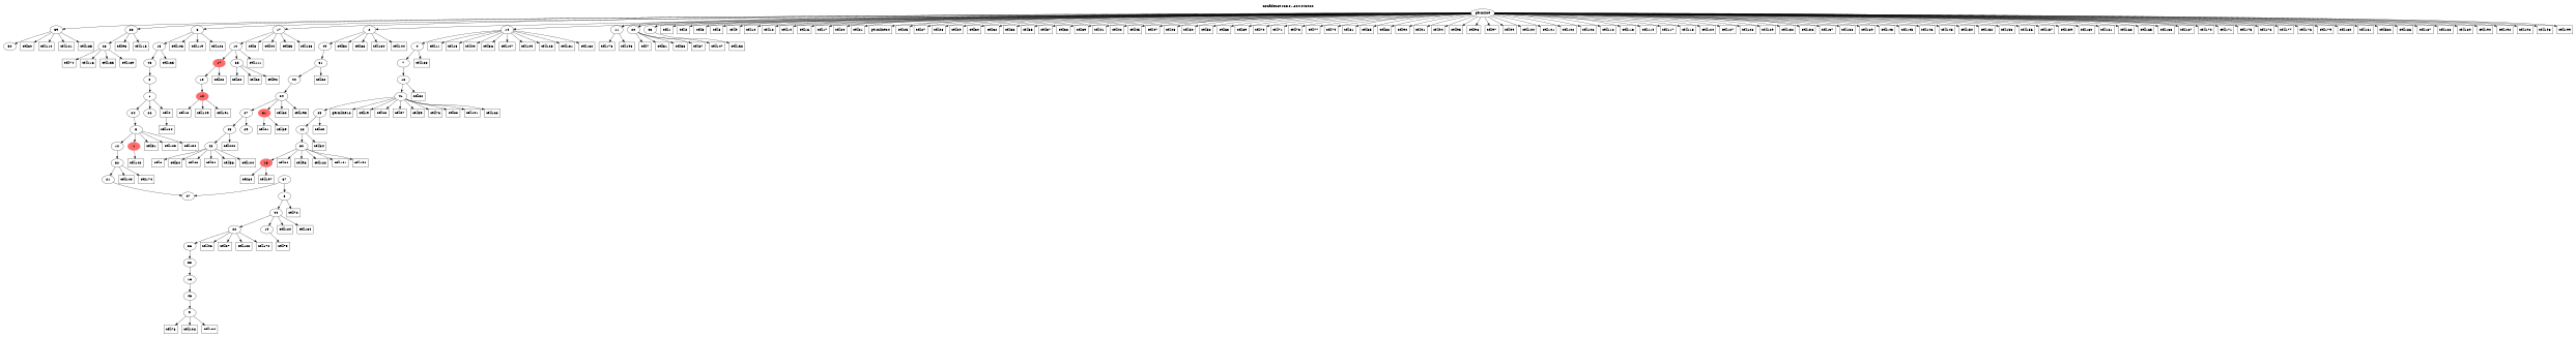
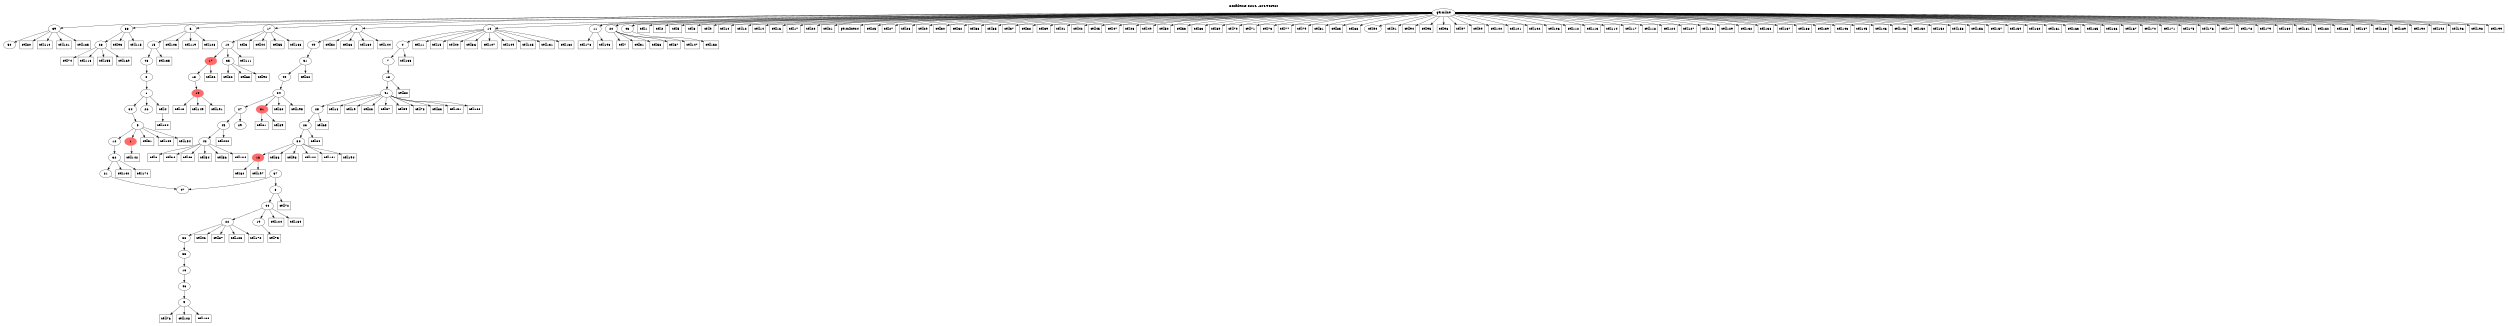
  digraph {
    label="Confidence score: -804.948980"
    labelloc=t
    node [shape=box]
    n1 [label=39 shape=""]
    n2 [label=50 shape=""]
    cell80
    cell110
    cell121
    cell185
    n7 [label=38 shape=""]
    n8 [label=28 shape=""]
    cell93
    cell115
    cell74
    cell116
    cell155
    cell169
    n15 [label=46 shape=""]
    n16 [label=9 shape=""]
    cell76
    cell108
    cell184
    n20 [label=16 shape=""]
    n21 [label=33 shape=""]
    n22 [label=36 shape=""]
    n23 [label=22 shape=""]
    cell46
    cell87
    cell123
    cell172
    n28 [label=44 shape=""]
    n29 [label=19 shape=""]
    cell120
    cell164
    cell75
    n33 [label=8 shape=""]
    cell72
    n35 [label=37 shape=""]
    n36 [label=47 shape=""]
    n37 [label=21 shape=""]
    n38 [label=32 shape=""]
    cell140
    cell174
    n41 [label=12 shape=""]
    n42 [label=5 shape=""]
    n43 [color=indianred1 label=1 style=filled shape=""]
    cell51
    cell105
    cell154
    cell142
    n48 [label=34 shape=""]
    n49 [label=1 shape=""]
    n50 [label=26 shape=""]
    cell4
    cell134
    n53 [label=3 shape=""]
    n54 [label=48 shape=""]
    n55 [label=15 shape=""]
    cell135
    n57 [label=6 shape=""]
    cell103
    cell119
    cell126
    n61 [label=13 shape=""]
    n62 [color=indianred1 label=10 style=filled shape=""]
    cell13
    cell149
    cell191
    n66 [color=indianred1 label=17 style=filled shape=""]
    cell26
    n68 [label=10 shape=""]
    n69 [label=35 shape=""]
    cell111
    cell22
    cell68
    cell92
    n74 [label=17 shape=""]
    cell3
    cell44
    cell55
    cell183
    n79 [label=45 shape=""]
    n80 [label=42 shape=""]
    cell200
    cell6
    cell34
    cell43
    cell54
    cell56
    cell104
    n88 [label=27 shape=""]
    n89 [label=29 shape=""]
    n90 [label=24 shape=""]
    n91 [color=indianred1 label=31 style=filled shape=""]
    cell60
    cell195
    cell61
    cell89
    n96 [label=40 shape=""]
    n97 [label=31 shape=""]
    cell62
    n99 [label=49 shape=""]
    n100 [label=2 shape=""]
    cell52
    cell66
    cell130
    cell144
    n105 [label=30 shape=""]
    n106 [color=indianred1 label=18 style=filled shape=""]
    cell36
    cell98
    cell122
    cell141
    cell194
    cell64
    cell197
    n114 [label=23 shape=""]
    cell84
    n116 [label=25 shape=""]
    cell65
    n118 [label=41 shape=""]
-   cell18 [label=germline18]
+   cell18
    cell19
    cell23
    cell57
    cell59
    cell78
    cell83
    cell151
    cell168
    n128 [label=18 shape=""]
    cell82
    n130 [label=7 shape=""]
    n131 [label=4 shape=""]
    cell133
    n133 [label=14 shape=""]
    cell11
    cell15
    cell40
    cell86
    cell107
    cell109
    cell125
    cell131
    cell162
    n143 [label=germline shape=""]
    n144 [label=11 shape=""]
    n145 [label=20 shape=""]
    n146 [label=43 shape=""]
    cell1
    cell2
    cell5
    cell8
    cell9
    cell10
    cell12
    cell14
    cell16
    cell17
    cell20
    cell21
    n159 [label=germline24]
    cell25
    cell27
    cell28
    cell29
    cell30
    cell32
    cell33
    cell35
    cell37
    cell38
    cell39
    cell41
    cell42
    cell45
    cell47
    cell48
+   cell49
    cell50
    cell53
    cell63
    cell69
    cell70
    cell71
    cell73
    cell77
    cell79
    cell81
    cell85
    cell88
-   cell90
+   cell90 [shape=ellipse]
    cell91
    cell94
    cell95
    cell96
    cell97
    cell99
    cell100
    cell101
    cell102
    cell106
    cell112
    cell113
    cell114
    cell117
    cell118
    cell124
    cell127
    cell128
    cell129
    cell132
    cell136
    cell137
    cell138
    cell139
    cell143
    cell145
    cell146
    cell148
    cell150
    cell152
    cell153
    cell156
    cell157
    cell159
    cell160
    cell161
    cell163
    cell165
    cell166
    cell167
    cell170
    cell171
    cell175
    cell176
    cell177
    cell178
    cell179
    cell180
    cell181
-   cell182 [label=cell582]
+   cell182
    cell186
    cell187
    cell188
    cell189
    cell190
    cell192
    cell196
    cell198
    cell199
    cell173
    cell193
    cell7
    cell31
    cell58
    cell67
    cell147
    cell158
    n1 -> n2
    n1 -> cell80
    n1 -> cell110
    n1 -> cell121
    n1 -> cell185
    n7 -> n8
    n7 -> cell93
    n7 -> cell115
    n8 -> cell74
    n8 -> cell116
    n8 -> cell155
    n8 -> cell169
    n15 -> n16
    n16 -> cell76
    n16 -> cell108
    n16 -> cell184
    n20 -> n15
    n21 -> n20
    n22 -> n21
    n23 -> n22
    n23 -> cell46
    n23 -> cell87
    n23 -> cell123
    n23 -> cell172
    n28 -> n23
    n28 -> n29
    n28 -> cell120
    n28 -> cell164
    n29 -> cell75
    n33 -> n28
    n33 -> cell72
    n35 -> n33
    n35 -> n36
    n37 -> n36
    n38 -> n37
    n38 -> cell140
    n38 -> cell174
    n41 -> n38
    n42 -> n41
    n42 -> n43
    n42 -> cell51
    n42 -> cell105
    n42 -> cell154
    n43 -> cell142
    n48 -> n42
    n49 -> n48
    n49 -> n50
    n49 -> cell4
    cell4 -> cell134
    n53 -> n49
    n54 -> n53
    n55 -> n54
    n55 -> cell135
    n57 -> n55
    n57 -> cell103
    n57 -> cell119
    n57 -> cell126
    n61 -> n62
    n62 -> cell13
    n62 -> cell149
    n62 -> cell191
    n66 -> n61
    n66 -> cell26
    n68 -> n66
    n68 -> n69
    n68 -> cell111
    n69 -> cell22
    n69 -> cell68
    n69 -> cell92
    n74 -> n68
    n74 -> cell3
    n74 -> cell44
    n74 -> cell55
    n74 -> cell183
    n79 -> n80
    n79 -> cell200
    n80 -> cell6
    n80 -> cell34
    n80 -> cell43
    n80 -> cell54
    n80 -> cell56
    n80 -> cell104
    n88 -> n79
    n88 -> n89
    n90 -> n88
    n90 -> n91
    n90 -> cell60
    n90 -> cell195
    n91 -> cell61
    n91 -> cell89
    n96 -> n90
    n97 -> n96
    n97 -> cell62
    n99 -> n97
    n100 -> n99
    n100 -> cell52
    n100 -> cell66
    n100 -> cell130
    n100 -> cell144
    n105 -> n106
    n105 -> cell36
    n105 -> cell98
    n105 -> cell122
    n105 -> cell141
    n105 -> cell194
    n106 -> cell64
    n106 -> cell197
    n114 -> n105
    n114 -> cell84
    n116 -> n114
    n116 -> cell65
    n118 -> n116
    n118 -> cell18
    n118 -> cell19
    n118 -> cell23
    n118 -> cell57
    n118 -> cell59
    n118 -> cell78
    n118 -> cell83
    n118 -> cell151
    n118 -> cell168
    n128 -> n118
    n128 -> cell82
    n130 -> n128
    n131 -> n130
    n131 -> cell133
    n133 -> n131
    n133 -> cell11
    n133 -> cell15
    n133 -> cell40
    n133 -> cell86
    n133 -> cell107
    n133 -> cell109
    n133 -> cell125
    n133 -> cell131
    n133 -> cell162
    n143 -> n1
    n143 -> n7
    n143 -> n57
    n143 -> n74
    n143 -> n100
    n143 -> n133
    n143 -> n144
    n143 -> n145
    n143 -> n146
    n143 -> cell1
    n143 -> cell2
    n143 -> cell5
    n143 -> cell8
    n143 -> cell9
    n143 -> cell10
    n143 -> cell12
    n143 -> cell14
    n143 -> cell16
    n143 -> cell17
    n143 -> cell20
    n143 -> cell21
    n143 -> n159
    n143 -> cell25
    n143 -> cell27
    n143 -> cell28
    n143 -> cell29
    n143 -> cell30
    n143 -> cell32
    n143 -> cell33
    n143 -> cell35
    n143 -> cell37
    n143 -> cell38
    n143 -> cell39
    n143 -> cell41
    n143 -> cell42
    n143 -> cell45
    n143 -> cell47
    n143 -> cell48
+   n143 -> cell49
    n143 -> cell50
    n143 -> cell53
    n143 -> cell63
    n143 -> cell69
    n143 -> cell70
    n143 -> cell71
    n143 -> cell73
    n143 -> cell77
    n143 -> cell79
    n143 -> cell81
    n143 -> cell85
    n143 -> cell88
    n143 -> cell90
    n143 -> cell91
    n143 -> cell94
    n143 -> cell95
    n143 -> cell96
    n143 -> cell97
    n143 -> cell99
    n143 -> cell100
    n143 -> cell101
    n143 -> cell102
    n143 -> cell106
    n143 -> cell112
    n143 -> cell113
    n143 -> cell114
    n143 -> cell117
    n143 -> cell118
    n143 -> cell124
    n143 -> cell127
    n143 -> cell128
    n143 -> cell129
    n143 -> cell132
    n143 -> cell136
    n143 -> cell137
    n143 -> cell138
    n143 -> cell139
    n143 -> cell143
    n143 -> cell145
    n143 -> cell146
    n143 -> cell148
    n143 -> cell150
    n143 -> cell152
    n143 -> cell153
    n143 -> cell156
    n143 -> cell157
    n143 -> cell159
    n143 -> cell160
    n143 -> cell161
    n143 -> cell163
    n143 -> cell165
    n143 -> cell166
    n143 -> cell167
    n143 -> cell170
    n143 -> cell171
    n143 -> cell175
    n143 -> cell176
    n143 -> cell177
    n143 -> cell178
    n143 -> cell179
    n143 -> cell180
    n143 -> cell181
    n143 -> cell182
    n143 -> cell186
    n143 -> cell187
    n143 -> cell188
    n143 -> cell189
    n143 -> cell190
    n143 -> cell192
    n143 -> cell196
    n143 -> cell198
    n143 -> cell199
    n144 -> cell173
    n144 -> cell193
    n145 -> cell7
    n145 -> cell31
    n145 -> cell58
    n145 -> cell67
    n145 -> cell147
    n146 -> cell158
  }
